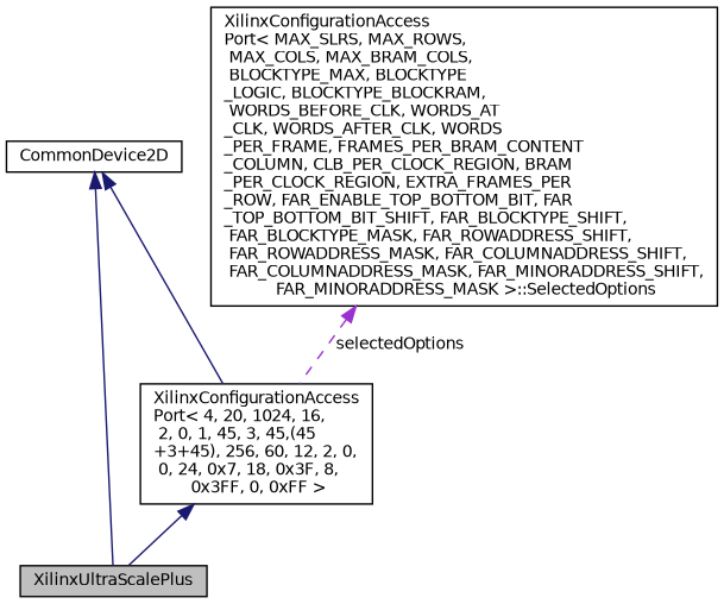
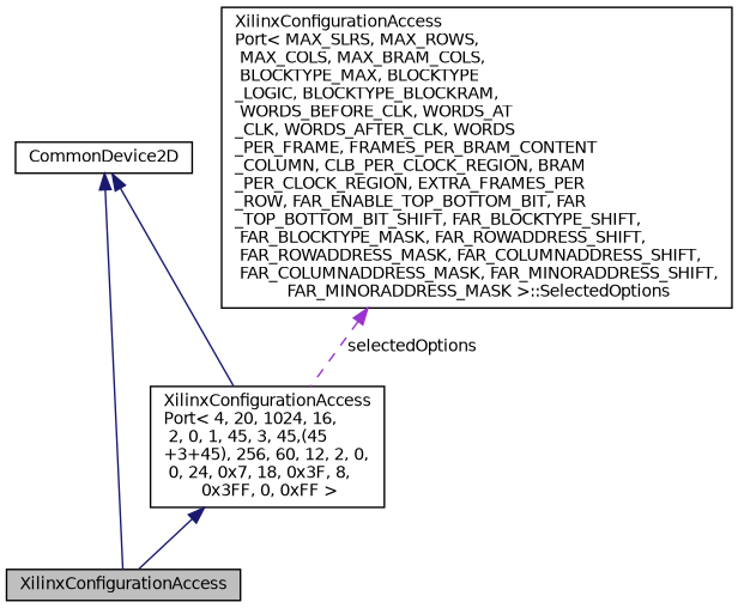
  digraph {
    rankdir=TB
    node [color=black fillcolor=white fontname=Helvetica fontsize=10 shape=record style=filled]
    edge [color=midnightblue dir=back fontname=Helvetica fontsize=10 labelfontname=Helvetica labelfontsize=10 style=solid]
-   n1 [fillcolor=grey75 fontcolor=black height=0.2 label=XilinxUltraScalePlus width=0.4]
+   n1 [fillcolor=grey75 fontcolor=black height=0.2 label=XilinxConfigurationAccess width=0.4]
    n2 [height=0.2 label=CommonDevice2D width=0.4]
    n3 [height=0.2 label="XilinxConfigurationAccess\lPort\< 4, 20, 1024, 16,\l 2, 0, 1, 45, 3, 45,(45\l+3+45), 256, 60, 12, 2, 0,\l 0, 24, 0x7, 18, 0x3F, 8,\l 0x3FF, 0, 0xFF \>" width=0.4]
    n4 [height=0.2 label="XilinxConfigurationAccess\lPort\< MAX_SLRS, MAX_ROWS,\l MAX_COLS, MAX_BRAM_COLS,\l BLOCKTYPE_MAX, BLOCKTYPE\l_LOGIC, BLOCKTYPE_BLOCKRAM,\l WORDS_BEFORE_CLK, WORDS_AT\l_CLK, WORDS_AFTER_CLK, WORDS\l_PER_FRAME, FRAMES_PER_BRAM_CONTENT\l_COLUMN, CLB_PER_CLOCK_REGION, BRAM\l_PER_CLOCK_REGION, EXTRA_FRAMES_PER\l_ROW, FAR_ENABLE_TOP_BOTTOM_BIT, FAR\l_TOP_BOTTOM_BIT_SHIFT, FAR_BLOCKTYPE_SHIFT,\l FAR_BLOCKTYPE_MASK, FAR_ROWADDRESS_SHIFT,\l FAR_ROWADDRESS_MASK, FAR_COLUMNADDRESS_SHIFT,\l FAR_COLUMNADDRESS_MASK, FAR_MINORADDRESS_SHIFT,\l FAR_MINORADDRESS_MASK \>::SelectedOptions" width=0.4]
    n2 -> n1
    n2 -> n3
    n3 -> n1
    n4 -> n3 [color=darkorchid3 label=" selectedOptions" style=dashed]
  }
